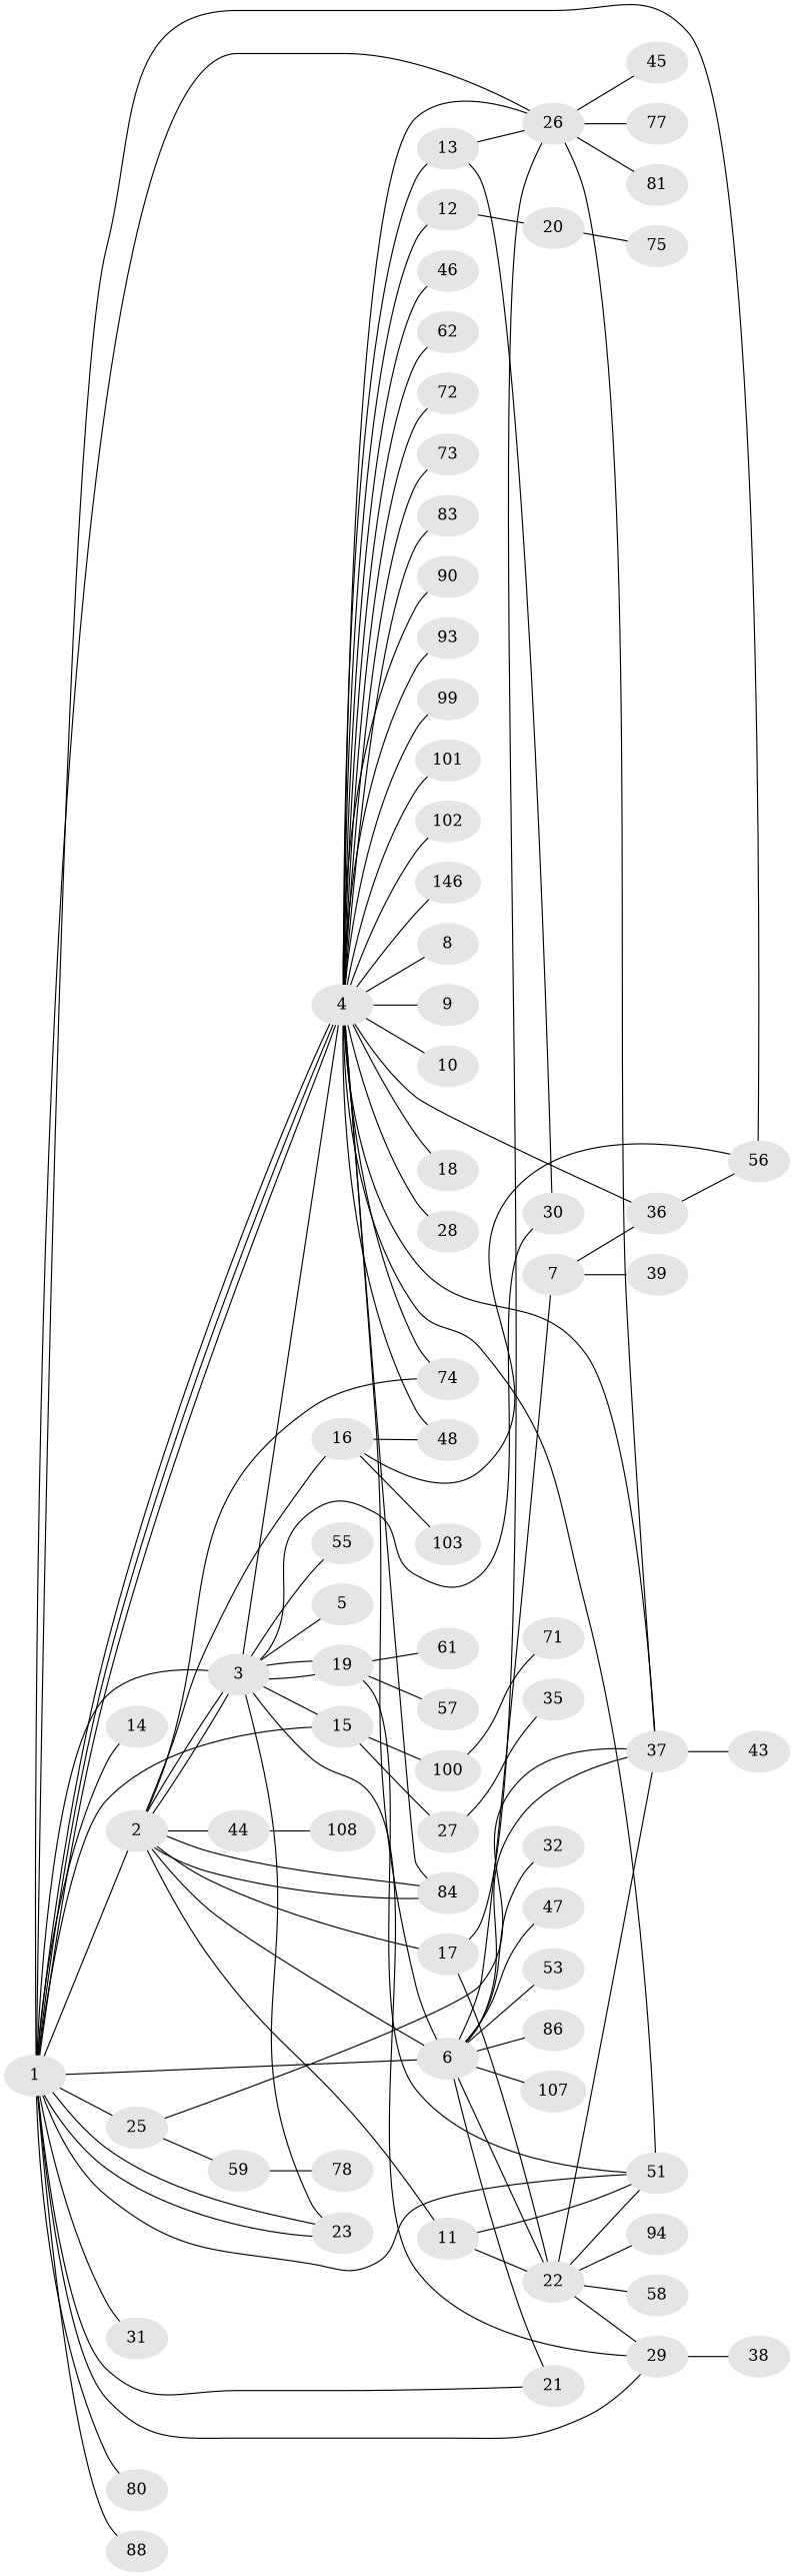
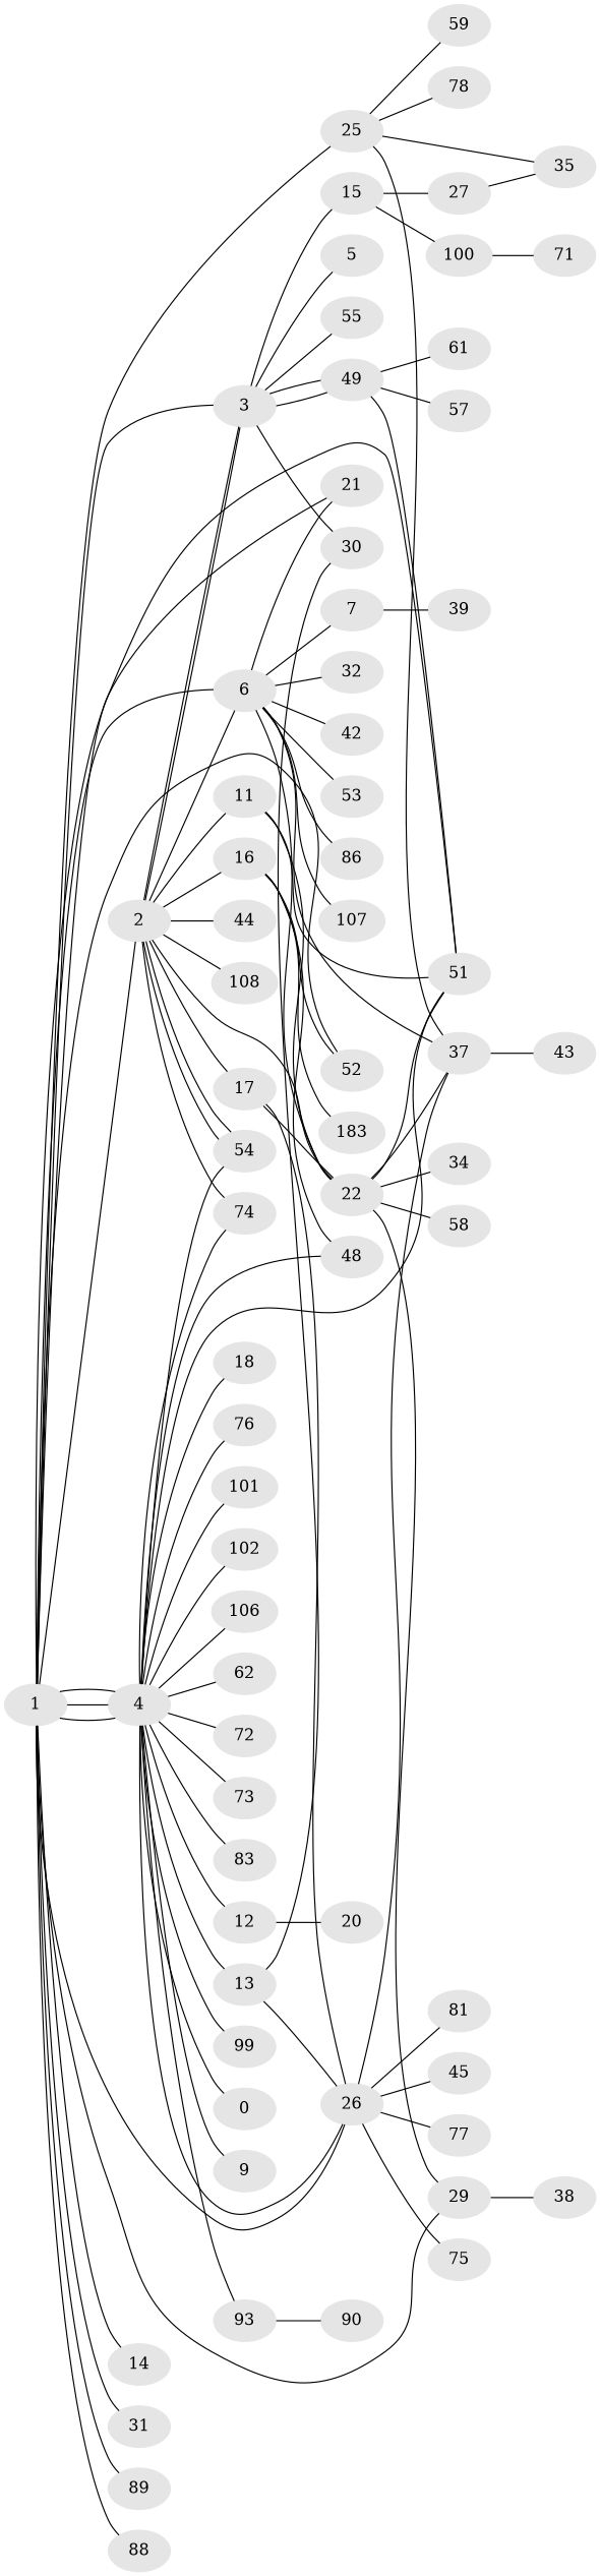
  graph {
    rankdir=LR
    node [color=gray90 style=filled]
    1
    2
    3 [super="+69+67+86+95+52"]
    4
    6
    14
    15
    21
-   23
    25
    26 [super="+33+94"]
    29
    31 [super="+54"]
    51
-   56 [super="+76"]
-   80
+   56 [super="+76" label=52]
+   80 [label=89]
    88
    11
    16
    17
    22 [super="+24+97+40"]
    44
    74 [super="+92+82"]
-   84
+   84 [label=54]
    108
    5
    30 [super="+85"]
-   49 [super="+91" label=19]
+   49 [super="+91"]
    55
    13 [super="+50"]
-   8
+   8 [label=0]
    9
-   10 [super="+98"]
    12
    18
-   28
-   36 [super="+79+41"]
    37 [super="+70"]
-   46
+   46 [label=76]
    48
    62
    72
    73
    83
    90
    93
    99
    101
    102
-   106 [label=146]
+   106
    7 [super="+68+19"]
    32
-   42 [label=47]
+   42
    53 [super="+89"]
    n55 [label=86]
    107
    27
    100
    35 [super="+105"]
    59
    78
    45 [super="+64"]
    75
    77
    81
    38 [super="+66"]
-   103
-   34 [label=94]
+   103 [label=183]
+   34
    58 [super="+63+60"]
    57 [super="+65"]
    61
    20
    43
    39 [super="+47"]
    71
    1 -- 2
    1 -- 3
    1 -- 4
    1 -- 4
    1 -- 4
    1 -- 6
    1 -- 14
-   1 -- 15
    1 -- 21
-   1 -- 23
-   1 -- 23
    1 -- 25
    1 -- 26
    1 -- 29
    1 -- 31
    1 -- 51
    1 -- 56
    1 -- 80
    1 -- 88
    2 -- 3 [weight=3]
    2 -- 3
    2 -- 6
    2 -- 11
    2 -- 16
    2 -- 17
+   2 -- 22
    2 -- 44
    2 -- 74
    2 -- 84
    2 -- 84
-   44 -- 108
-   3 -- 4 [weight=2]
+   2 -- 108
    3 -- 15
-   3 -- 23
-   3 -- 29
    3 -- 5
    3 -- 30
    3 -- 49
    3 -- 49
    3 -- 55
-   4 -- 6
    4 -- 26 [weight=2]
    4 -- 51
    4 -- 74
    4 -- 84
    4 -- 13
    4 -- 8
    4 -- 9
-   4 -- 10
    4 -- 12
    4 -- 18
-   4 -- 28
-   4 -- 36 [weight=2]
-   4 -- 37
    4 -- 46
    4 -- 48
    4 -- 62
    4 -- 72
    4 -- 73
    4 -- 83
-   4 -- 90
+   93 -- 90
    4 -- 93
    4 -- 99
    4 -- 101
    4 -- 102
    4 -- 106
    6 -- 21
    6 -- 22
    6 -- 37
    6 -- 7
    6 -- 32
    6 -- 42
    6 -- 53
    6 -- n55
    6 -- 107
    15 -- 27
    15 -- 100
    25 -- 37
+   25 -- 35
    25 -- 59
-   59 -- 78
+   25 -- 78
    26 -- 37
    26 -- 45
-   20 -- 75
+   26 -- 75
    26 -- 77
    26 -- 81
    29 -- 38
    11 -- 51
    11 -- 22
    16 -- 56
    16 -- 48
    16 -- 103
    17 -- 26
    17 -- 22
    22 -- 29
    22 -- 51
    22 -- 37
    22 -- 34
    22 -- 58
    49 -- 51
    49 -- 57
    49 -- 61
    13 -- 26
    13 -- 30
    12 -- 20
-   36 -- 56
    37 -- 43
-   7 -- 36
    7 -- 39
    27 -- 35
    100 -- 71
  }
